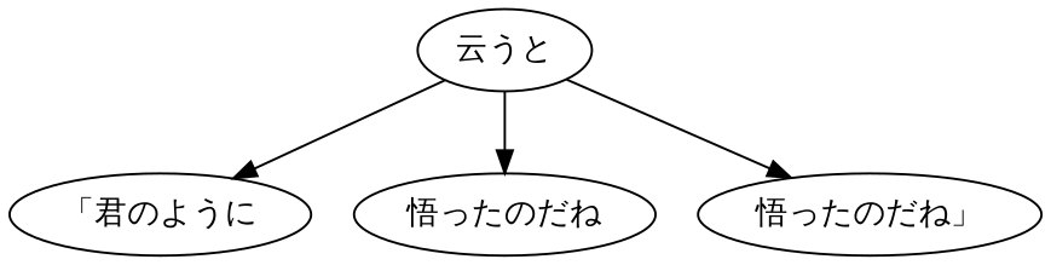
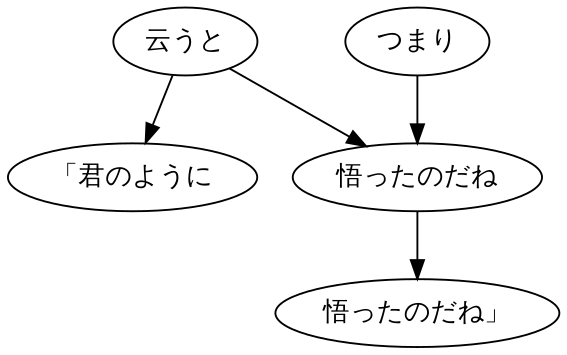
  digraph {
    n1 [label="「君のように"]
    n2 [label="云うと"]
    n3 [label="悟ったのだね"]
    n4 [label="悟ったのだね」"]
+   n5 [label="つまり"]
    n2 -> n1
    n2 -> n3
-   n2 -> n4
+   n3 -> n4
+   n5 -> n3
  }
